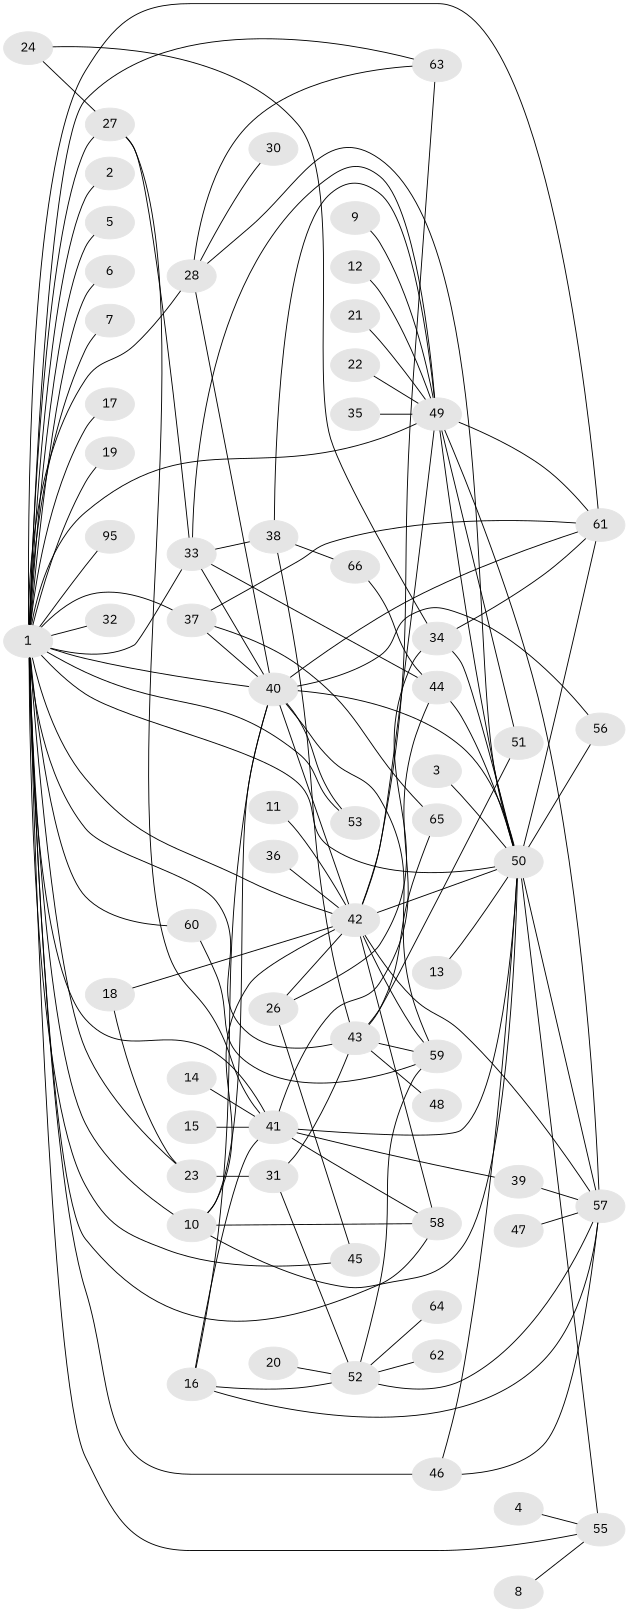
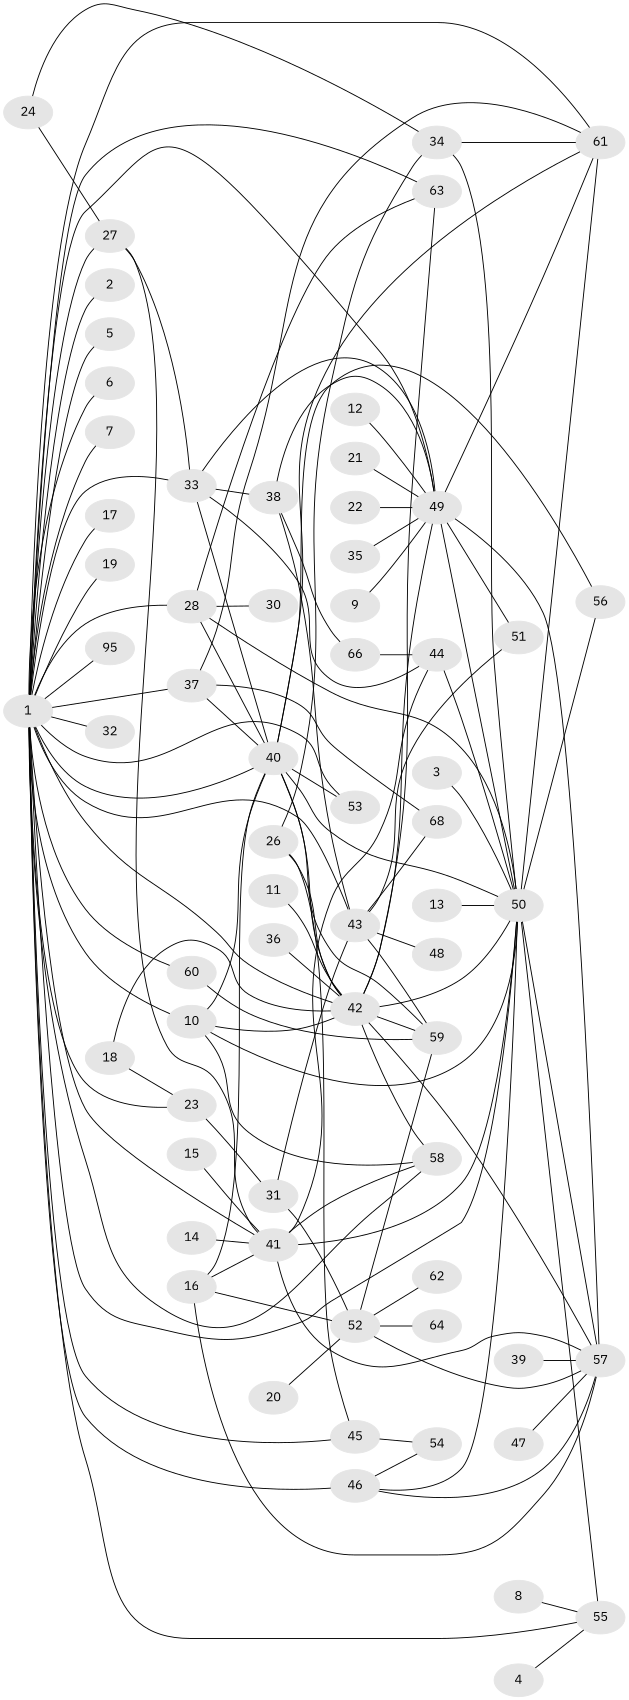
  graph {
    fontname="IBM Plex Sans"
    rankdir=LR
    node [color=gray90 fontname="IBM Plex Sans" style=filled]
    edge [fontname="IBM Plex Sans" weight=1.0]
    1
    2
    5
    6
    7
    10
    17
    19
    23
    n10 [label=95]
    27
    28
    32
    33
    37
    40
    41
    42
    43
    45
    46
    49
    50
    53
    55
    58
    60
    61
    63
    31
    30
    38
    44
-   65
+   65 [label=68]
    59
    56
    57
    48
    51
+   54
    3
    4
    8
    9
    11
    12
    13
    14
    15
    16
    52
    62
    64
    18
    20
    21
    22
    24
    34
    26
    66
    35
    36
    39
    47
    1 -- 2
    1 -- 5
    1 -- 6
    1 -- 7
    1 -- 10
    1 -- 17
    1 -- 19
    1 -- 23
    1 -- n10
    1 -- 27
    1 -- 28 [weight=2.0]
    1 -- 32
    1 -- 33
    1 -- 37
    1 -- 40 [weight=2.0]
    1 -- 41
    1 -- 42
    1 -- 43
    1 -- 45
    1 -- 46 [weight=2.0]
    1 -- 49
    1 -- 50
    1 -- 53
    1 -- 55
    1 -- 58
    1 -- 60
    1 -- 61 [weight=2.0]
    1 -- 63
    10 -- 40
    10 -- 42
    10 -- 50
    10 -- 58
    23 -- 31
    27 -- 33
    27 -- 41 [weight=2.0]
    28 -- 40
    28 -- 50
    28 -- 63
    28 -- 30
    33 -- 40
    33 -- 49
    33 -- 38
    33 -- 44
    37 -- 40
    37 -- 61
    37 -- 65
    40 -- 42
    40 -- 50
    40 -- 53
    40 -- 61
    40 -- 59
    40 -- 56
    41 -- 50
    41 -- 58
    41 -- 44
-   41 -- 39
+   41 -- 57
    42 -- 49
    42 -- 50
    42 -- 58
    42 -- 63
    42 -- 59
    42 -- 57 [weight=2.0]
    43 -- 65
    43 -- 59
    43 -- 48
    43 -- 51
+   45 -- 54
    46 -- 50 [weight=2.0]
    46 -- 57
+   46 -- 54
    49 -- 50
    49 -- 61
    49 -- 57
    49 -- 51
    50 -- 55
    50 -- 61
    50 -- 56
    50 -- 57
    60 -- 59
    31 -- 43
    31 -- 52
    38 -- 43
    38 -- 49
    38 -- 66
    44 -- 50
    3 -- 50
    4 -- 55
    8 -- 55
    9 -- 49
    11 -- 42
    12 -- 49
    13 -- 50
    14 -- 41
    15 -- 41
    16 -- 40
    16 -- 41
    16 -- 57
    16 -- 52
    52 -- 59
    52 -- 57 [weight=2.0]
    52 -- 62
    52 -- 64
    18 -- 23
    18 -- 42
    20 -- 52
    21 -- 49
    22 -- 49
    24 -- 27
    24 -- 34
    34 -- 50
    34 -- 61
    26 -- 42
    26 -- 45
    26 -- 34
    66 -- 44
    35 -- 49
    36 -- 42
    39 -- 57
    47 -- 57
  }
